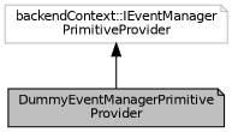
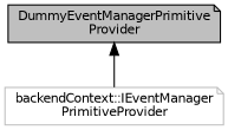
  digraph {
    node [fontname=Helvetica fontsize=10 shape=note style=filled]
    n1 [color=black fillcolor=grey75 fontcolor=black height=0.2 label="DummyEventManagerPrimitive\lProvider" width=0.4]
    n2 [color=grey75 fillcolor=white height=0.2 label="backendContext::IEventManager\lPrimitiveProvider" width=0.4]
-   n2 -> n1 [color=black dir=back fontname=Helvetica fontsize=10 labelfontname=Helvetica labelfontsize=10 style=solid]
+   n1 -> n2 [color=black dir=back fontname=Helvetica fontsize=10 labelfontname=Helvetica labelfontsize=10 style=solid]
  }
